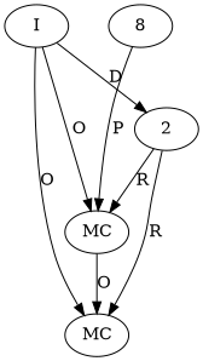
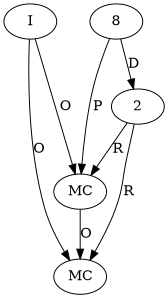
  digraph {
    node [t=Processor]
    n1 [l=365 label=MC s="check()" t=ReporterAdapter]
    2 [n=p]
    n3 [l=358 label=MC s="process()"]
    n4 [l=357 label=I]
    n5 [label=8 t=String v="$<toclassname;Test.class>"]
    2 -> n1 [label=R]
    2 -> n3 [label=R]
    n3 -> n1 [label=O]
    n4 -> n1 [label=O]
-   n4 -> 2 [label=D]
+   n5 -> 2 [label=D]
    n4 -> n3 [label=O]
    n5 -> n3 [label=P]
  }
